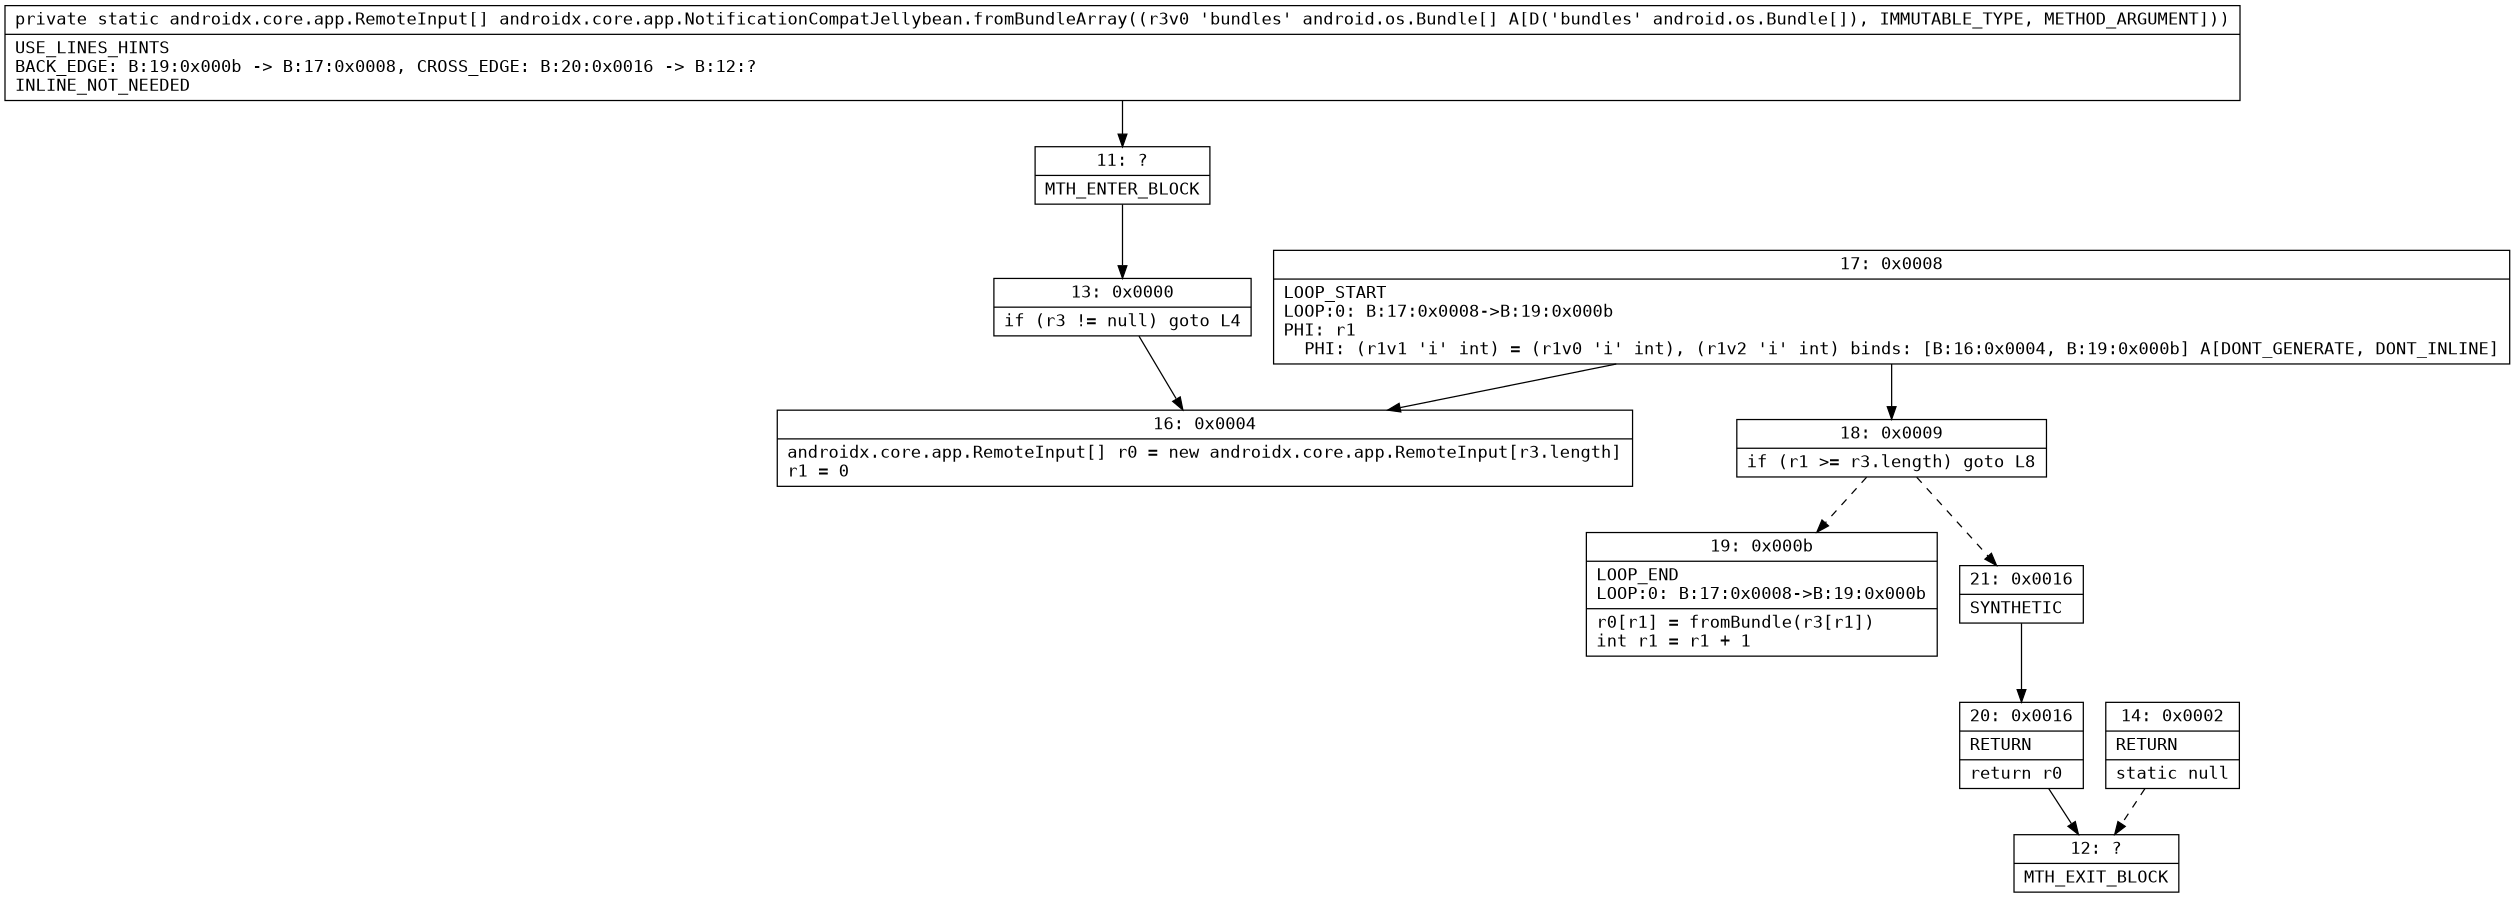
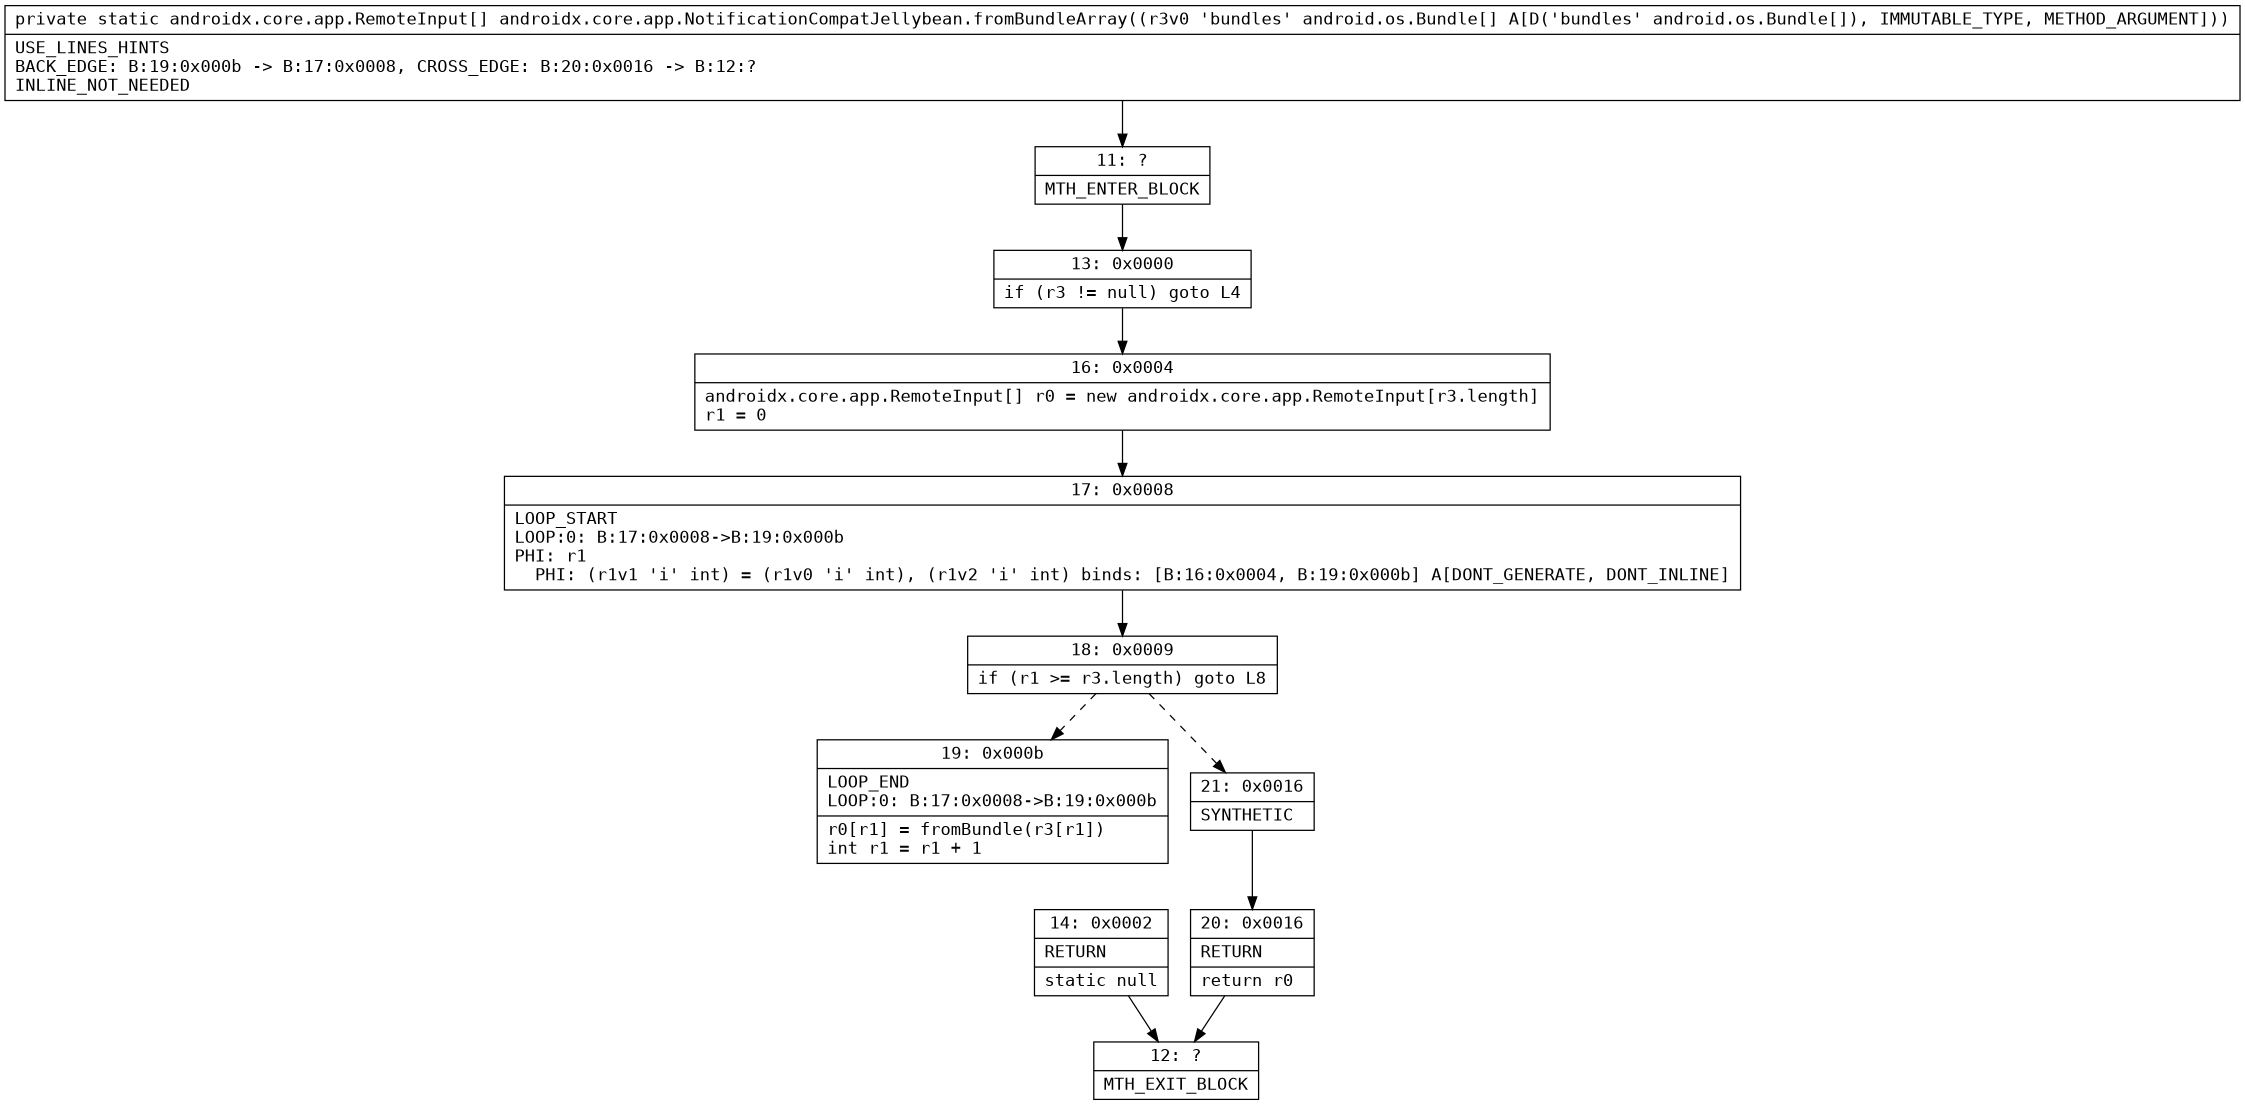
  digraph {
    fontname="DejaVu Sans Mono"
    node [fontname="DejaVu Sans Mono" shape=record]
    edge [fontname="DejaVu Sans Mono"]
    n1 [label="{11\:\ ?|MTH_ENTER_BLOCK\l}"]
    n2 [label="{13\:\ 0x0000|if (r3 != null) goto L4\l}"]
    n3 [label="{16\:\ 0x0004|androidx.core.app.RemoteInput[] r0 = new androidx.core.app.RemoteInput[r3.length]\lr1 = 0\l}"]
    n4 [label="{14\:\ 0x0002|RETURN\l|static null\l}"]
    n5 [label="{12\:\ ?|MTH_EXIT_BLOCK\l}"]
    n6 [label="{17\:\ 0x0008|LOOP_START\lLOOP:0: B:17:0x0008\-\>B:19:0x000b\lPHI: r1 \l  PHI: (r1v1 'i' int) = (r1v0 'i' int), (r1v2 'i' int) binds: [B:16:0x0004, B:19:0x000b] A[DONT_GENERATE, DONT_INLINE]\l}"]
    n7 [label="{18\:\ 0x0009|if (r1 \>= r3.length) goto L8\l}"]
    n8 [label="{19\:\ 0x000b|LOOP_END\lLOOP:0: B:17:0x0008\-\>B:19:0x000b\l|r0[r1] = fromBundle(r3[r1])\lint r1 = r1 + 1\l}"]
    n9 [label="{21\:\ 0x0016|SYNTHETIC\l}"]
    n10 [label="{20\:\ 0x0016|RETURN\l|return r0\l}"]
    n11 [label="{private static androidx.core.app.RemoteInput[] androidx.core.app.NotificationCompatJellybean.fromBundleArray((r3v0 'bundles' android.os.Bundle[] A[D('bundles' android.os.Bundle[]), IMMUTABLE_TYPE, METHOD_ARGUMENT]))  | USE_LINES_HINTS\lBACK_EDGE: B:19:0x000b \-\> B:17:0x0008, CROSS_EDGE: B:20:0x0016 \-\> B:12:?\lINLINE_NOT_NEEDED\l}"]
    n1 -> n2
    n2 -> n3
-   n6 -> n3
-   n4 -> n5 [style=dashed]
+   n3 -> n6
+   n4 -> n5
    n6 -> n7
    n7 -> n8 [style=dashed]
    n7 -> n9 [style=dashed]
    n9 -> n10
    n10 -> n5
    n11 -> n1
  }
